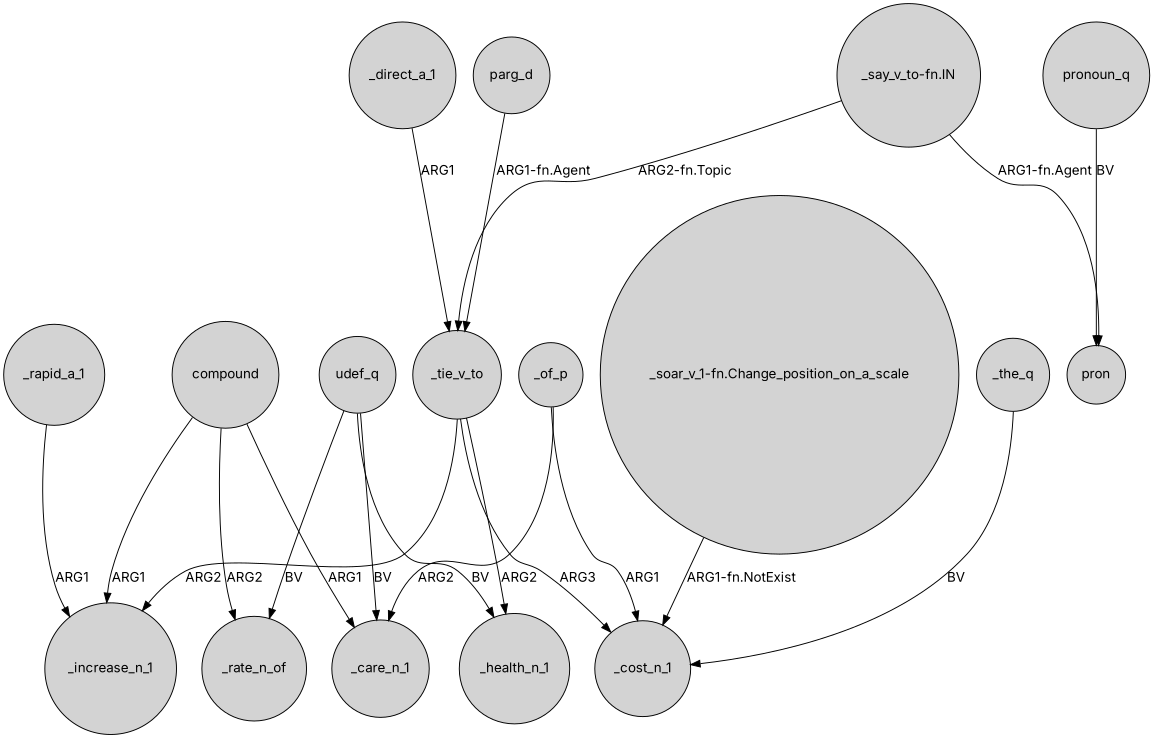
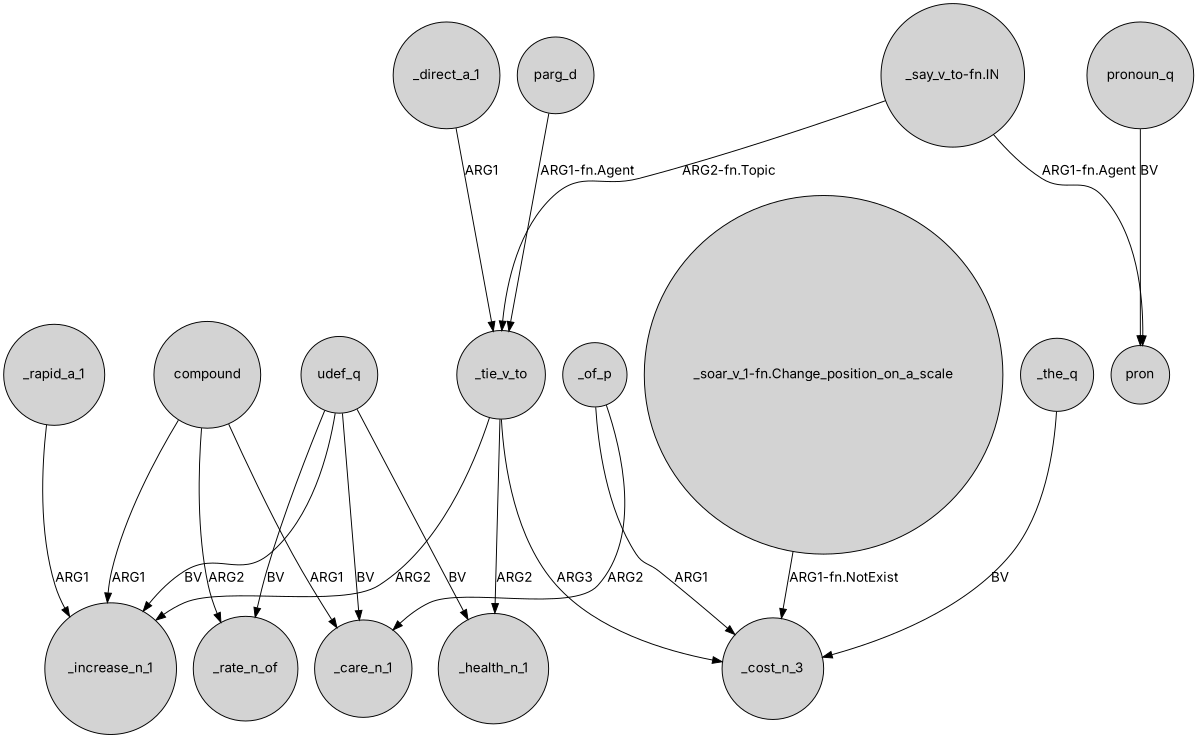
  digraph {
    fontname=Inter
    node [fontname=Inter shape=circle style=filled]
    edge [fontname=Inter]
    _direct_a_1
    _tie_v_to
    _increase_n_1
-   _cost_n_1
+   _cost_n_1 [label=_cost_n_3]
    _health_n_1
    udef_q
    _care_n_1
    _rate_n_of
    _rapid_a_1
    "_say_v_to-fn.IN"
    pron
    _the_q
    _of_p
    pronoun_q
    parg_d
    compound
    "_soar_v_1-fn.Change_position_on_a_scale"
    _direct_a_1 -> _tie_v_to [label=ARG1]
    _tie_v_to -> _increase_n_1 [label=ARG2]
    _tie_v_to -> _cost_n_1 [label=ARG3]
    _tie_v_to -> _health_n_1 [label=ARG2]
+   udef_q -> _increase_n_1 [label=BV]
    udef_q -> _health_n_1 [label=BV]
    udef_q -> _care_n_1 [label=BV]
    udef_q -> _rate_n_of [label=BV]
    _rapid_a_1 -> _increase_n_1 [label=ARG1]
    "_say_v_to-fn.IN" -> _tie_v_to [label="ARG2-fn.Topic"]
    "_say_v_to-fn.IN" -> pron [label="ARG1-fn.Agent"]
    _the_q -> _cost_n_1 [label=BV]
    _of_p -> _cost_n_1 [label=ARG1]
    _of_p -> _care_n_1 [label=ARG2]
    pronoun_q -> pron [label=BV]
    parg_d -> _tie_v_to [label="ARG1-fn.Agent"]
    compound -> _increase_n_1 [label=ARG1]
    compound -> _care_n_1 [label=ARG1]
    compound -> _rate_n_of [label=ARG2]
    "_soar_v_1-fn.Change_position_on_a_scale" -> _cost_n_1 [label="ARG1-fn.NotExist"]
  }
